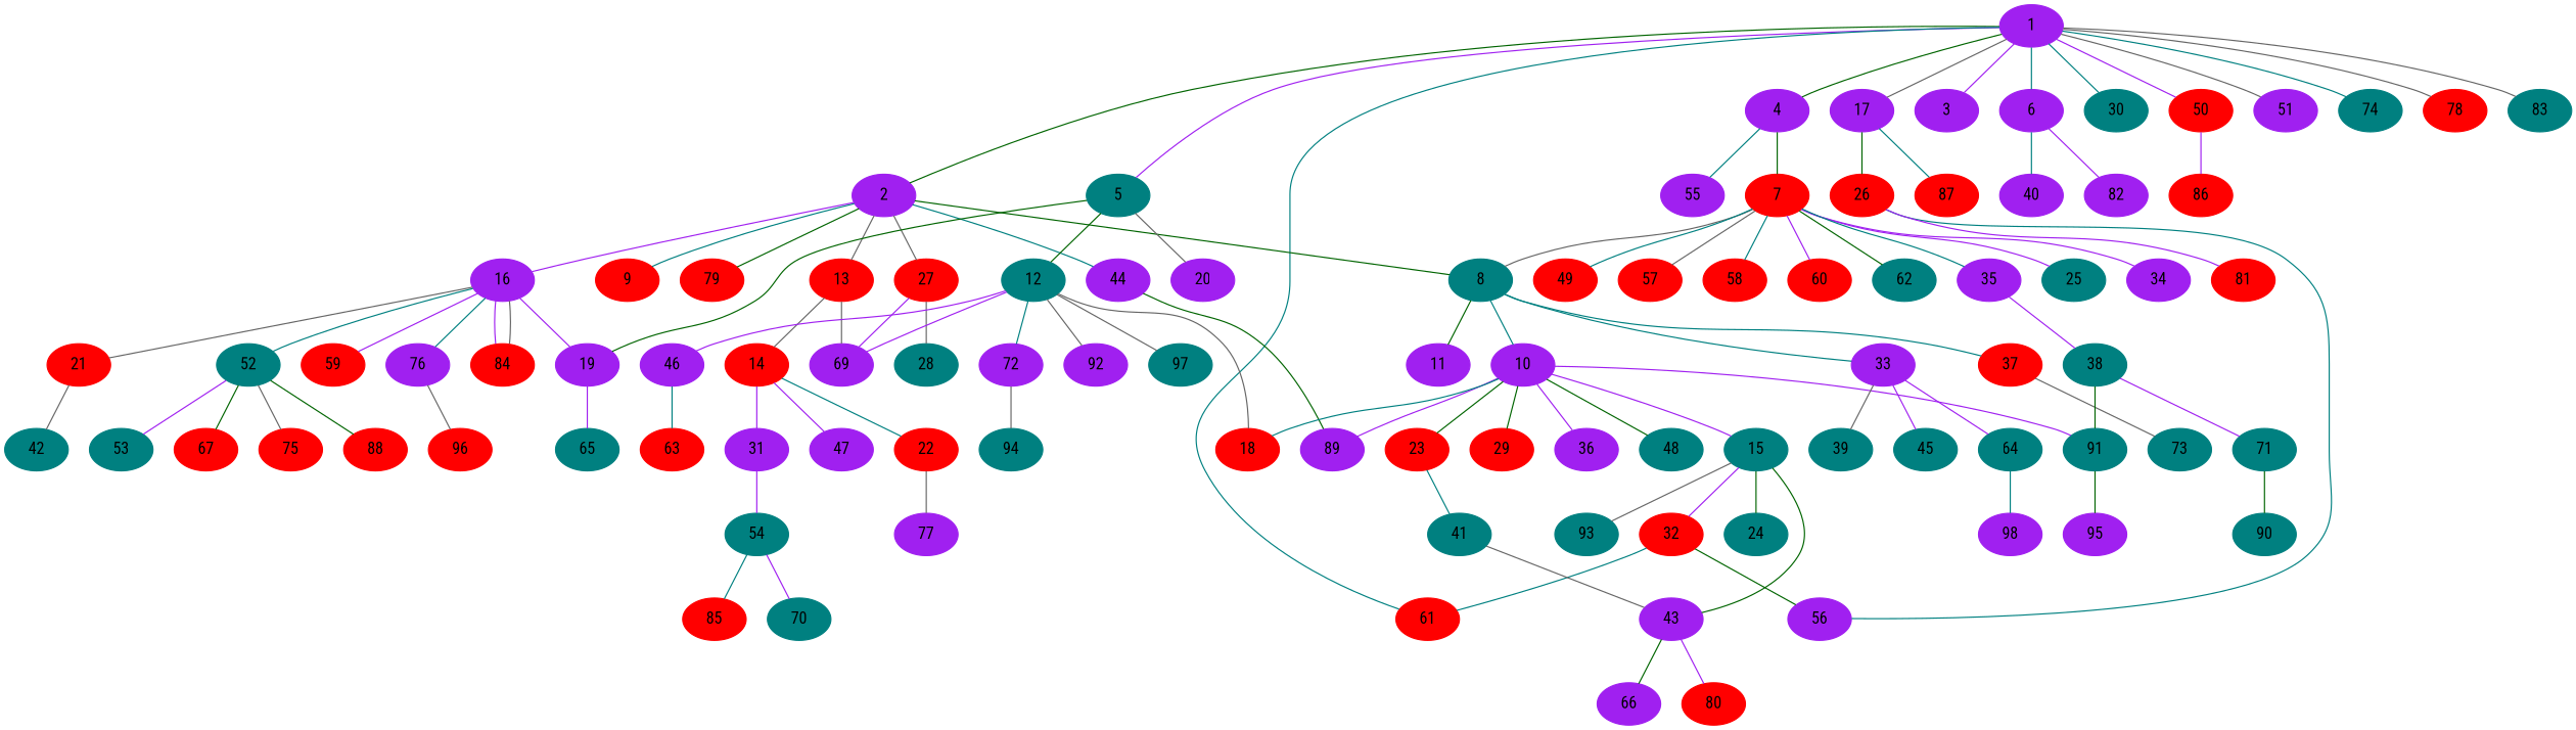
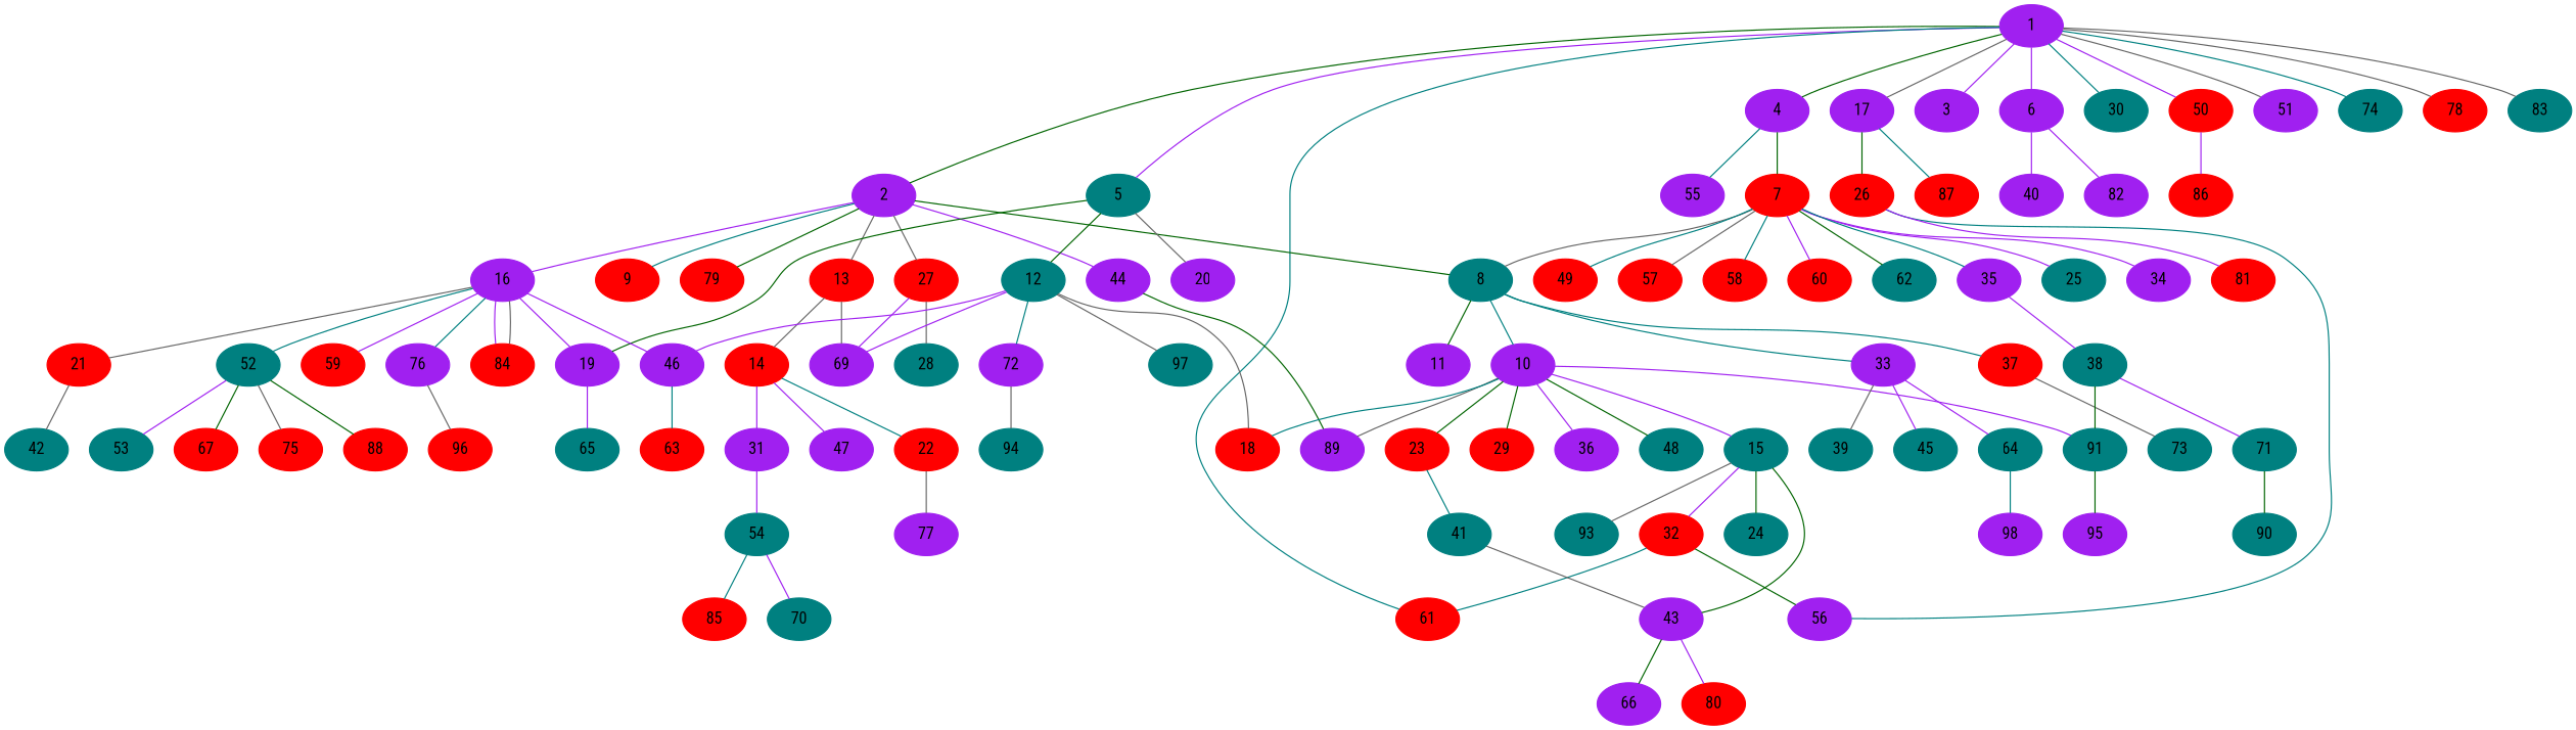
  graph {
    fontname="Roboto Condensed"
    node [color=purple fontname="Roboto Condensed" style=filled]
    edge [color=purple fontname="Roboto Condensed"]
    1
    2
    3
    4
    5 [color=teal]
    6
    17
    30 [color=teal]
    50 [color=red]
    51
    61 [color=red]
    74 [color=teal]
    78 [color=red]
    83 [color=teal]
    8 [color=teal]
    9 [color=red]
    13 [color=red]
    16
    27 [color=red]
    44
    79 [color=red]
    7 [color=red]
    55
    12 [color=teal]
    19
    20
    40
    82
    26 [color=red]
    87 [color=red]
    86 [color=red]
    10
    11
    33
    37 [color=red]
    69
    14 [color=red]
    46
    21 [color=red]
    52 [color=teal]
    59 [color=red]
    76
    84 [color=red]
    28 [color=teal]
    89
    25 [color=teal]
    34
    35
    49 [color=red]
    57 [color=red]
    58 [color=red]
    60 [color=red]
    62 [color=teal]
    18 [color=red]
    72
-   92
    97 [color=teal]
    65 [color=teal]
    38 [color=teal]
    15 [color=teal]
    23 [color=red]
    29 [color=red]
    36
    48 [color=teal]
    91 [color=teal]
    39 [color=teal]
    45 [color=teal]
    64 [color=teal]
    73 [color=teal]
    24 [color=teal]
    32 [color=red]
    43
    93 [color=teal]
    41 [color=teal]
    95
    63 [color=red]
    94 [color=teal]
    22 [color=red]
    31
    47
    77
    54 [color=teal]
    56
    66
    80 [color=red]
    42 [color=teal]
    53 [color=teal]
    67 [color=red]
    75 [color=red]
    88 [color=red]
    96 [color=red]
    81 [color=red]
    70 [color=teal]
    85 [color=red]
    n95 [label=98]
    71 [color=teal]
    90 [color=teal]
    1 -- 2 [color=darkgreen]
    1 -- 3
    1 -- 4 [color=darkgreen]
    1 -- 5
-   1 -- 6 [color=teal]
+   1 -- 6
    1 -- 17 [color=gray40]
    1 -- 30 [color=teal]
    1 -- 50
    1 -- 51 [color=gray40]
    1 -- 61 [color=teal]
    1 -- 74 [color=teal]
    1 -- 78 [color=gray40]
    1 -- 83 [color=gray40]
    2 -- 8 [color=darkgreen]
    2 -- 9 [color=teal]
    2 -- 13 [color=gray40]
    2 -- 16
    2 -- 27 [color=gray40]
-   2 -- 44 [color=teal]
+   2 -- 44
    2 -- 79 [color=darkgreen]
    4 -- 7 [color=darkgreen]
    4 -- 55 [color=teal]
    5 -- 12 [color=darkgreen]
    5 -- 19 [color=darkgreen]
    5 -- 20 [color=gray40]
-   6 -- 40 [color=teal]
+   6 -- 40
    6 -- 82
    17 -- 26 [color=darkgreen]
    17 -- 87 [color=teal]
    50 -- 86
    8 -- 10 [color=teal]
    8 -- 11 [color=darkgreen]
    8 -- 33 [color=teal]
    8 -- 37 [color=teal]
    13 -- 69 [color=gray40]
    13 -- 14 [color=gray40]
    16 -- 19
+   16 -- 46
    16 -- 21 [color=gray40]
    16 -- 52 [color=teal]
    16 -- 59
    16 -- 76 [color=teal]
    16 -- 84
    16 -- 84 [color=gray40]
    27 -- 69
    27 -- 28 [color=gray40]
    44 -- 89 [color=darkgreen]
    7 -- 8 [color=gray40]
    7 -- 25
    7 -- 34
    7 -- 35 [color=teal]
    7 -- 49 [color=teal]
    7 -- 57 [color=gray40]
    7 -- 58 [color=teal]
    7 -- 60
    7 -- 62 [color=darkgreen]
    12 -- 69
    12 -- 46
    12 -- 18 [color=gray40]
    12 -- 72 [color=teal]
-   12 -- 92 [color=gray40]
    12 -- 97 [color=gray40]
    19 -- 65
    26 -- 56 [color=teal]
    26 -- 81
-   10 -- 89
+   10 -- 89 [color=gray40]
    10 -- 18 [color=teal]
    10 -- 15
    10 -- 23 [color=darkgreen]
    10 -- 29 [color=darkgreen]
    10 -- 36
    10 -- 48 [color=darkgreen]
    10 -- 91
    33 -- 39 [color=gray40]
    33 -- 45
    33 -- 64
    37 -- 73 [color=gray40]
    14 -- 22 [color=teal]
    14 -- 31
    14 -- 47
    46 -- 63 [color=teal]
    21 -- 42 [color=gray40]
    52 -- 53
    52 -- 67 [color=darkgreen]
    52 -- 75 [color=gray40]
    52 -- 88 [color=darkgreen]
    76 -- 96 [color=gray40]
    35 -- 38
    72 -- 94 [color=gray40]
    38 -- 91 [color=darkgreen]
    38 -- 71
    15 -- 24 [color=darkgreen]
    15 -- 32
    15 -- 43 [color=darkgreen]
    15 -- 93 [color=gray40]
    23 -- 41 [color=teal]
    91 -- 95 [color=darkgreen]
    64 -- n95 [color=teal]
    32 -- 61 [color=teal]
    32 -- 56 [color=darkgreen]
    43 -- 66 [color=darkgreen]
    43 -- 80
    41 -- 43 [color=gray40]
    22 -- 77 [color=gray40]
    31 -- 54
    54 -- 70
    54 -- 85 [color=teal]
    71 -- 90 [color=darkgreen]
  }
